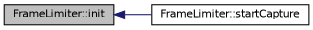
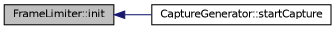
  digraph {
    rankdir=LR
    node [color=black fontname=Helvetica fontsize=10 shape=record style=filled]
    n1 [fillcolor=grey75 fontcolor=black height=0.2 label="FrameLimiter::init" width=0.4]
-   n2 [fillcolor=white height=0.2 label="FrameLimiter::startCapture" width=0.4]
+   n2 [fillcolor=white height=0.2 label="CaptureGenerator::startCapture" width=0.4]
    n1 -> n2 [color=midnightblue dir=back fontname=Helvetica fontsize=10 labelfontname=Helvetica labelfontsize=10 style=solid]
  }
